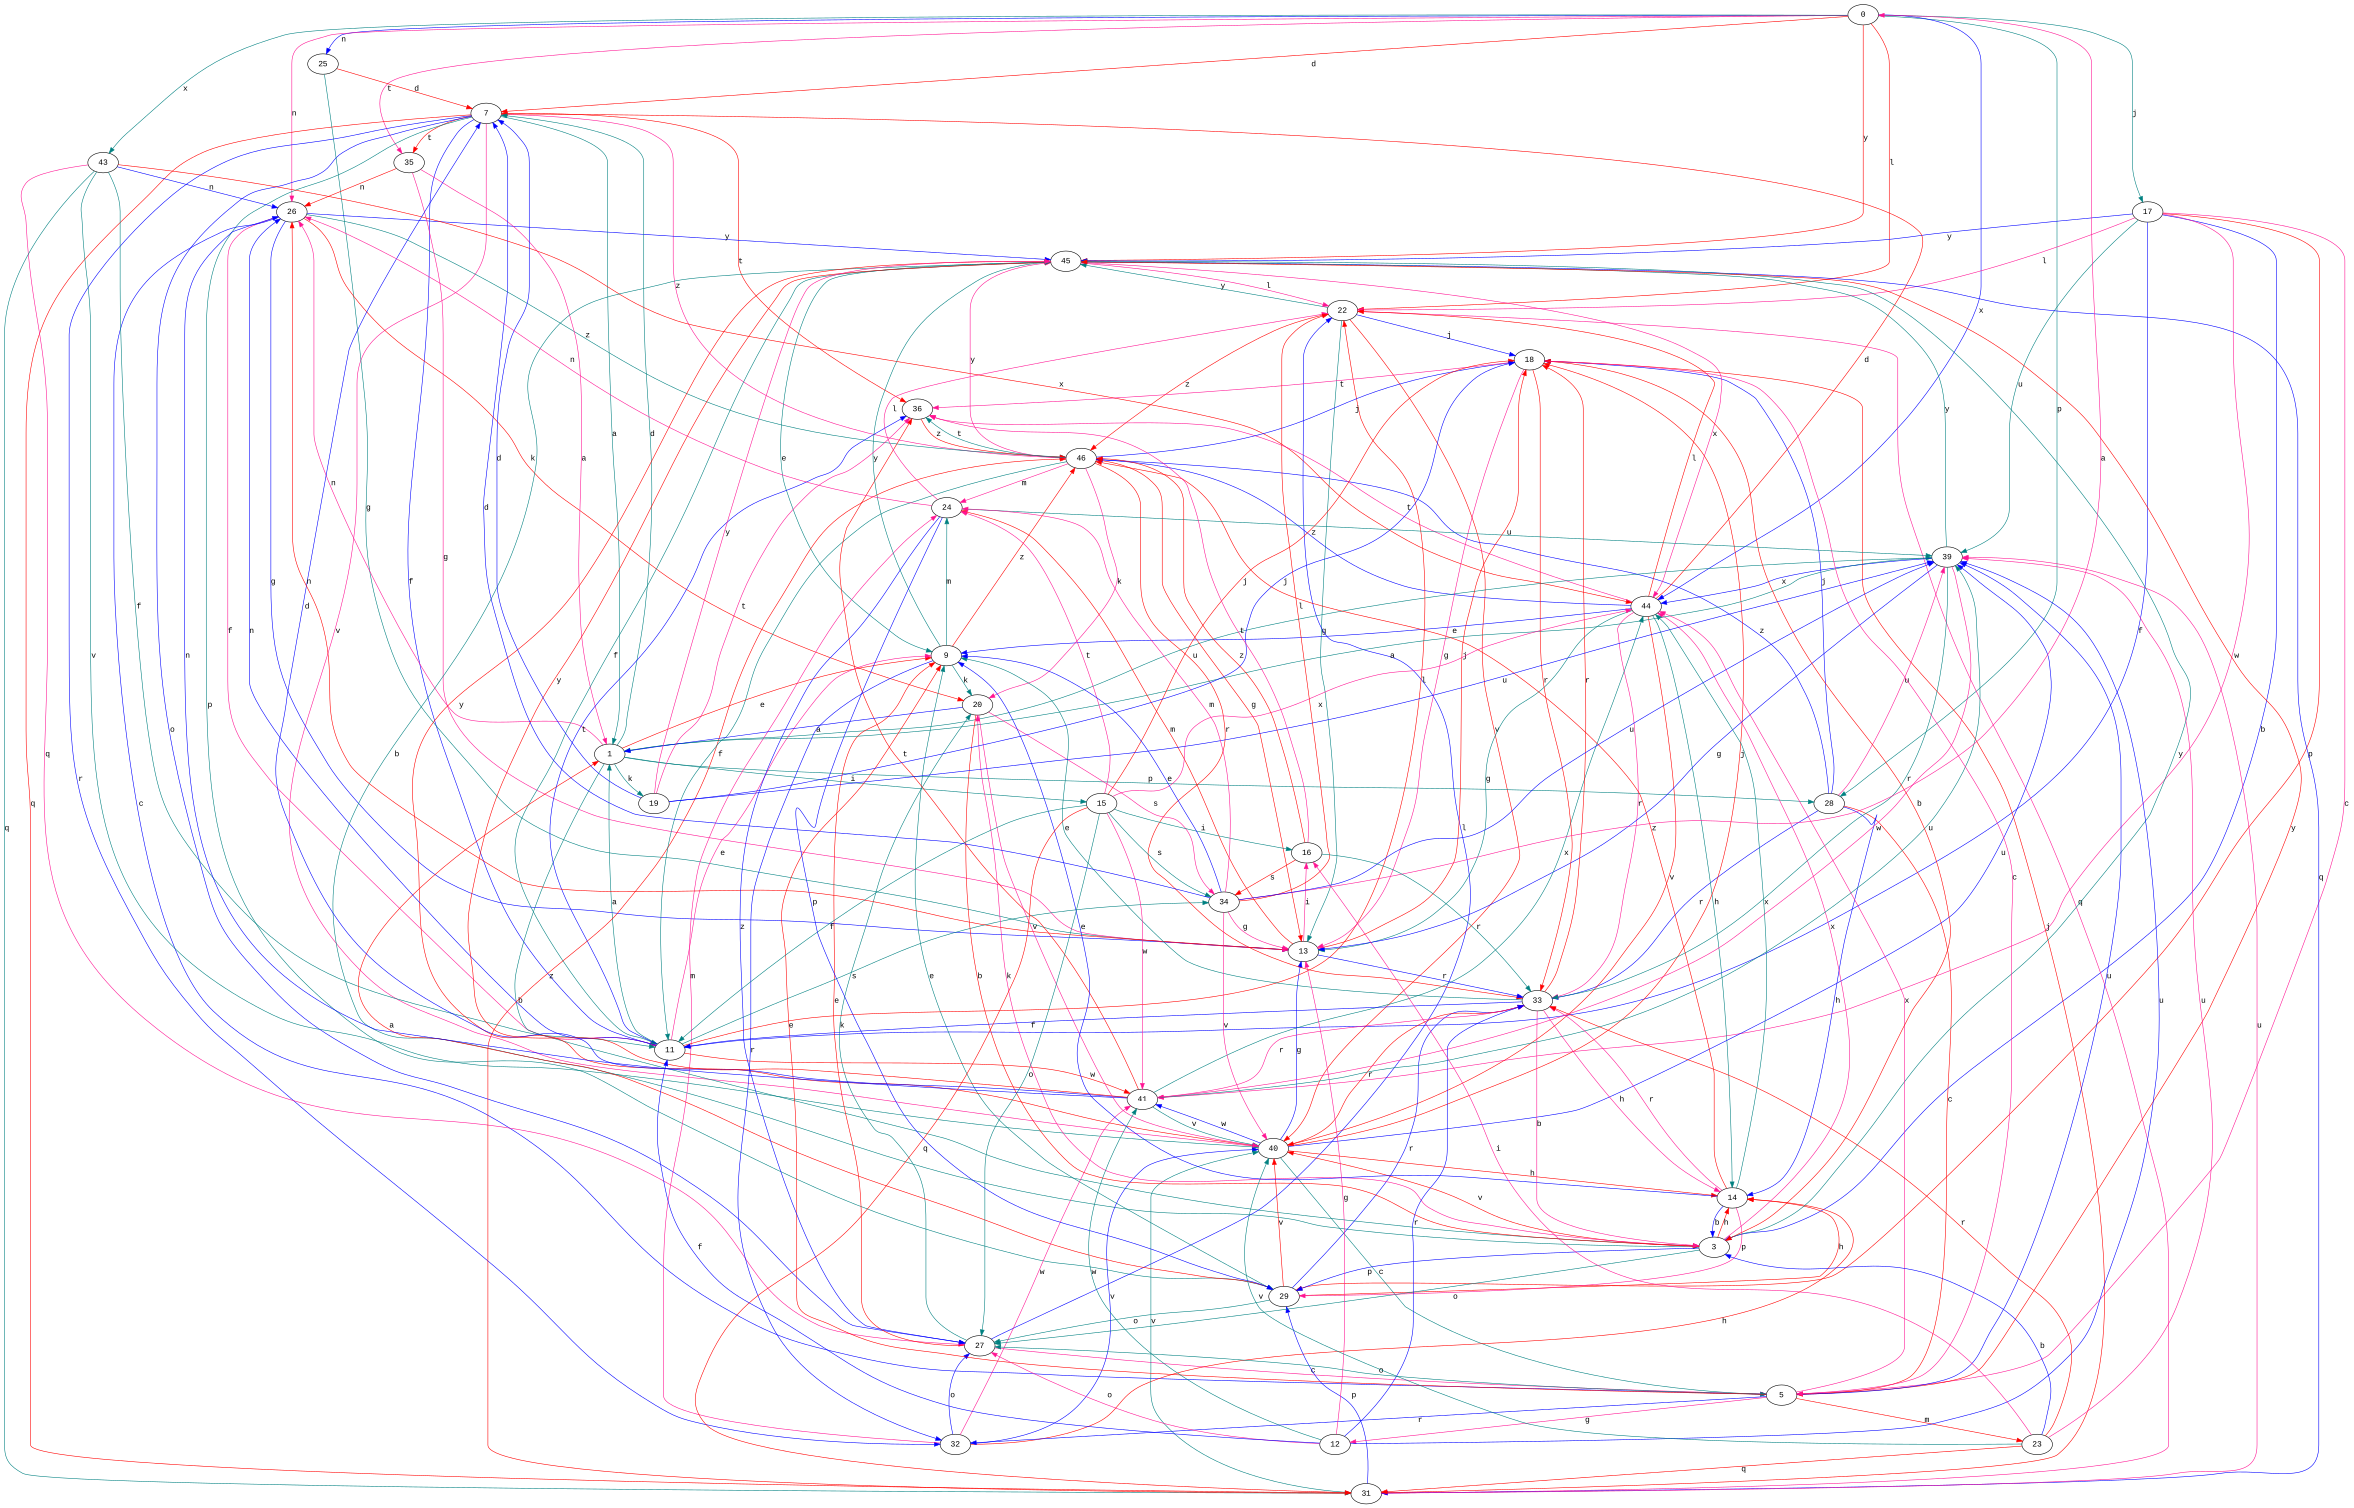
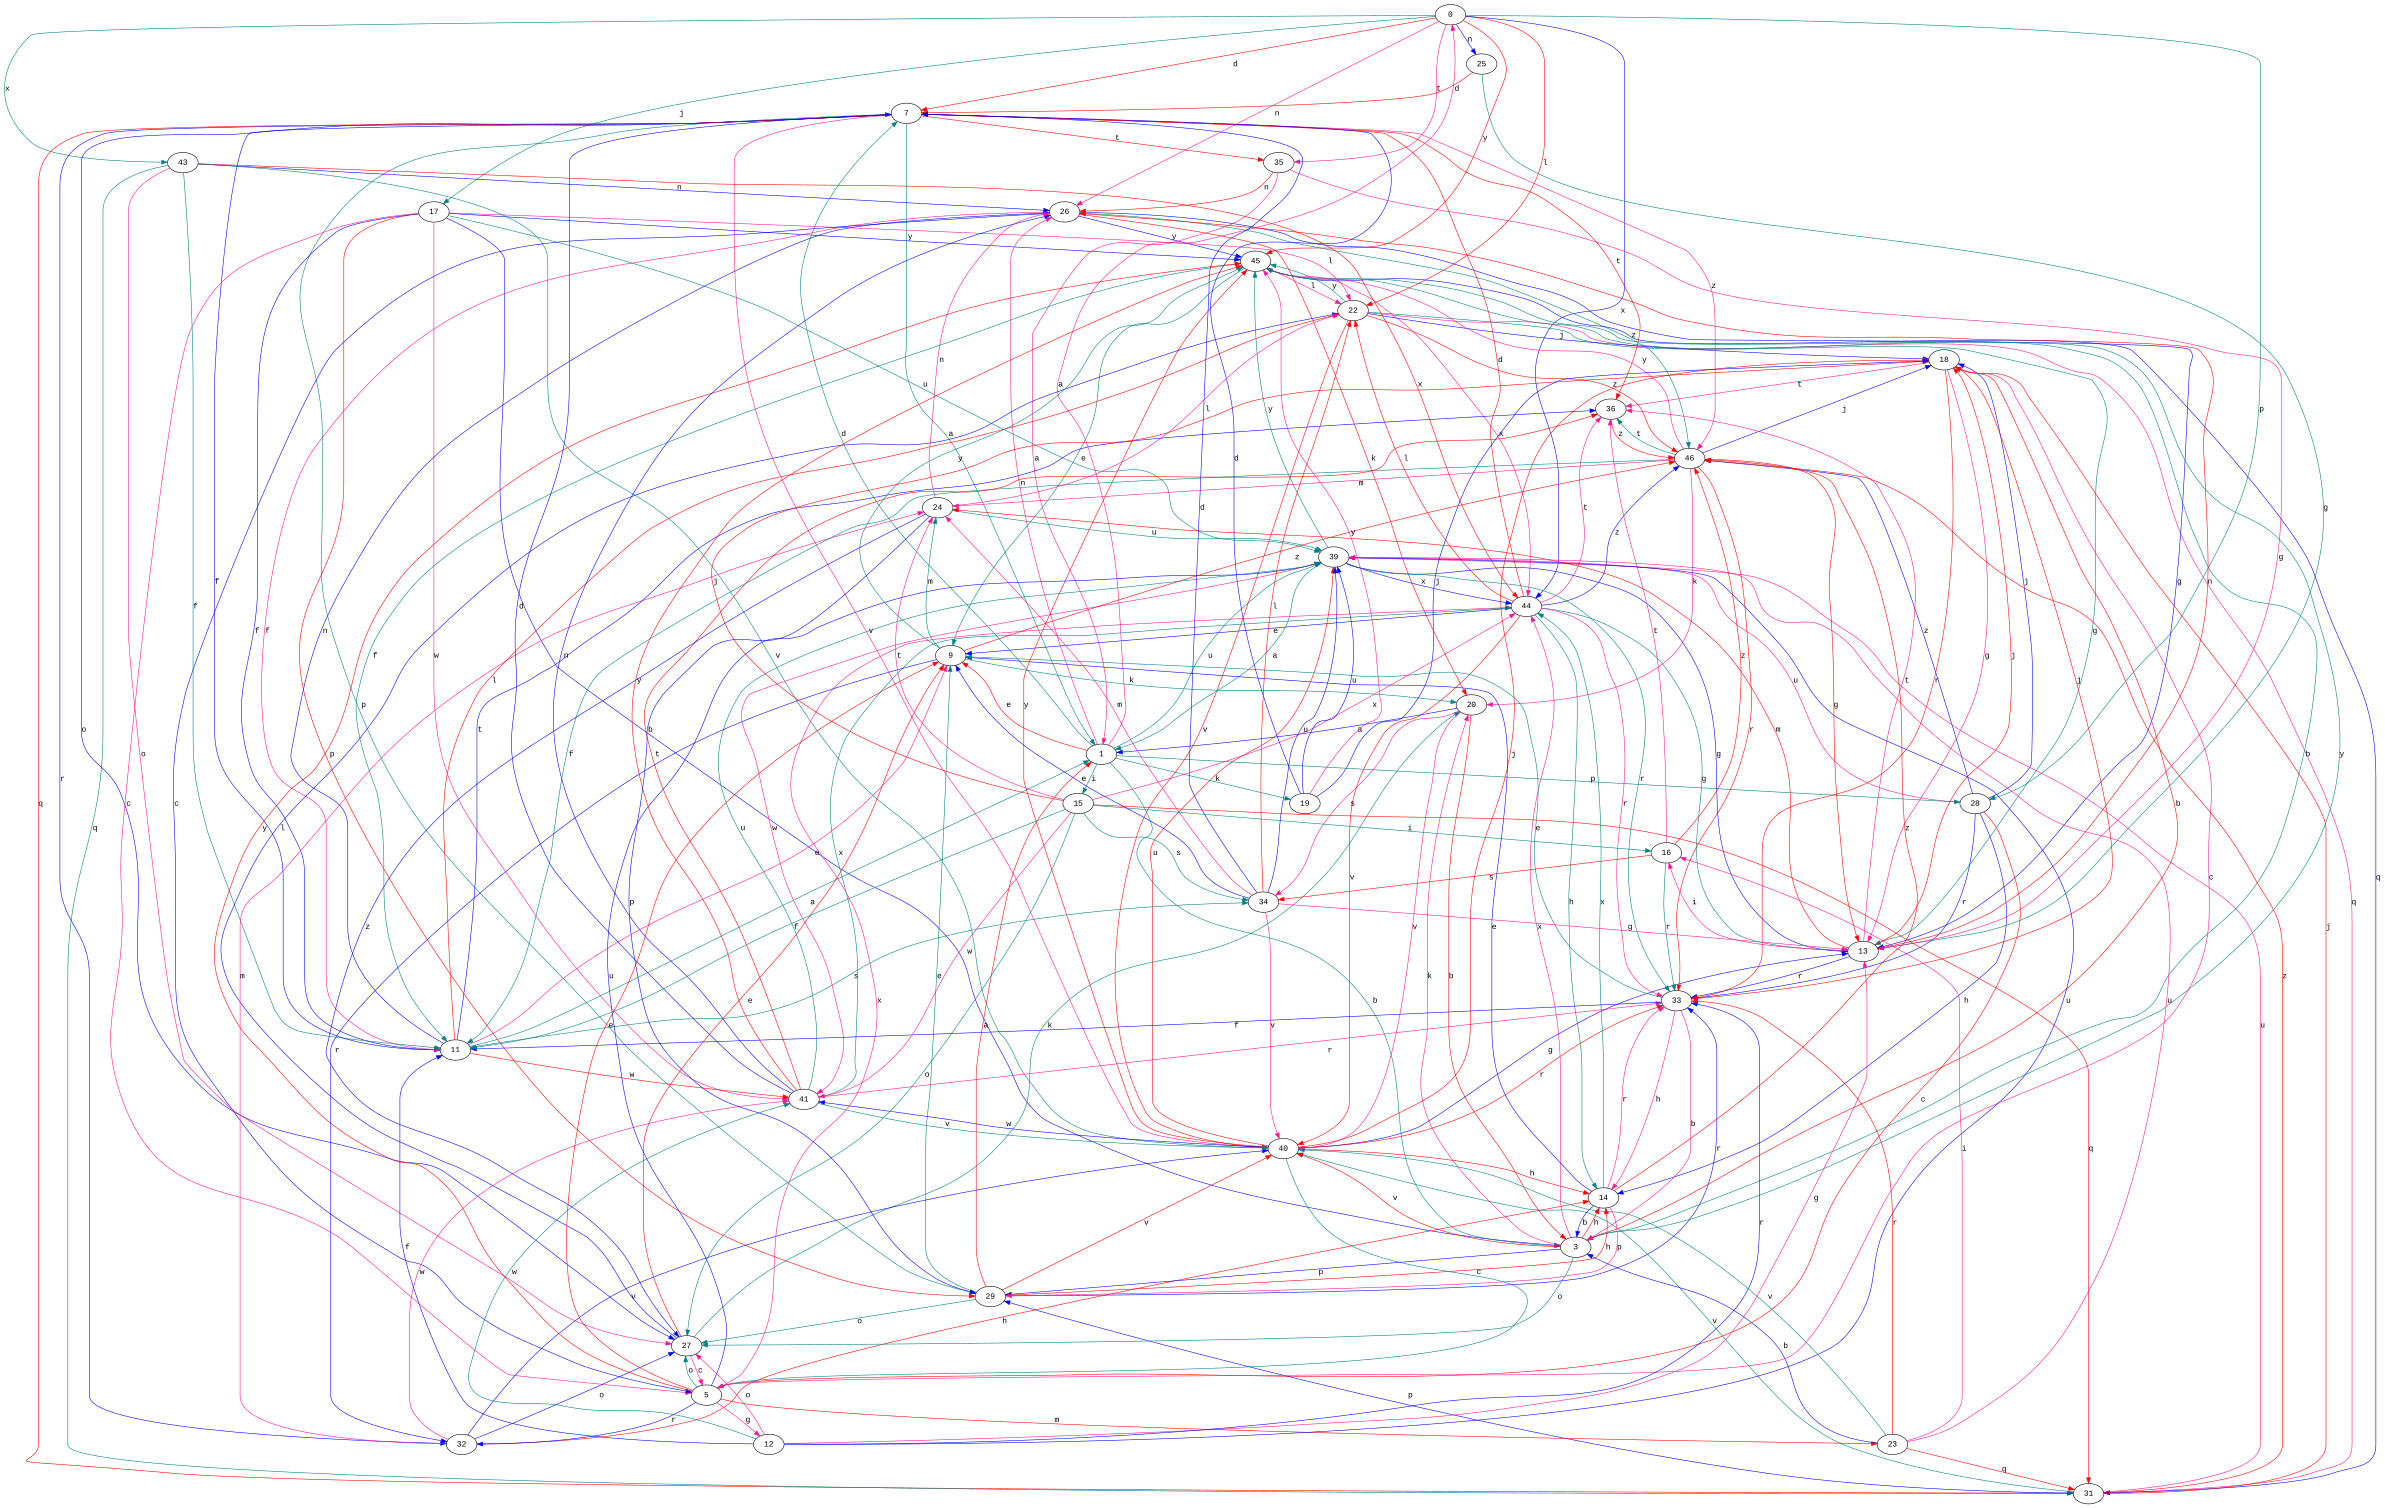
  strict digraph {
    fontname="Liberation Mono"
    node [fontname="Liberation Mono"]
    edge [color=deeppink fontname="Liberation Mono"]
    0
    7
    17
    22
    25
    26
    28
    35
    43
    44
    45
    1
    27
    29
    40
    32
    11
    31
    36
    46
    3
    39
    5
    41
    13
    18
    20
    14
    33
    9
    15
    19
    24
    34
    16
    12
    23
    0 -> 7 [color=red label=d]
    0 -> 17 [color=teal label=j]
    0 -> 22 [color=red label=l]
    0 -> 25 [color=blue label=n]
    0 -> 26 [label=n]
    0 -> 28 [color=teal label=p]
    0 -> 35 [label=t]
    0 -> 43 [color=teal label=x]
    0 -> 44 [color=blue label=x]
    0 -> 45 [color=red label=y]
    7 -> 35 [color=red label=t]
    7 -> 1 [color=teal label=a]
    7 -> 27 [color=blue label=o]
    7 -> 29 [color=teal label=p]
    7 -> 40 [label=v]
    7 -> 32 [color=blue label=r]
    7 -> 11 [color=blue label=f]
    7 -> 31 [color=red label=q]
    7 -> 36 [color=red label=t]
    7 -> 46 [label=z]
    17 -> 22 [label=l]
    17 -> 45 [color=blue label=y]
    17 -> 29 [color=red label=p]
    17 -> 11 [color=blue label=f]
    17 -> 3 [color=blue label=b]
    17 -> 39 [color=teal label=u]
    17 -> 5 [label=c]
    17 -> 41 [label=w]
    22 -> 45 [color=teal label=y]
    22 -> 40 [color=red label=v]
    22 -> 31 [label=q]
    22 -> 46 [color=red label=z]
    22 -> 13 [color=teal label=g]
    22 -> 18 [color=blue label=j]
    25 -> 7 [color=red label=d]
    25 -> 13 [color=teal label=g]
    26 -> 45 [color=blue label=y]
    26 -> 11 [label=f]
    26 -> 46 [color=teal label=z]
    26 -> 5 [color=blue label=c]
    26 -> 13 [color=blue label=g]
    26 -> 20 [color=red label=k]
    28 -> 46 [color=blue label=z]
    28 -> 39 [label=u]
    28 -> 5 [color=red label=c]
    28 -> 18 [color=blue label=j]
    28 -> 14 [color=blue label=h]
    28 -> 33 [color=blue label=r]
    35 -> 26 [color=red label=n]
    35 -> 1 [label=a]
    35 -> 13 [label=g]
    43 -> 26 [color=blue label=n]
    43 -> 44 [color=red label=x]
-   43 -> 27 [label=q]
+   43 -> 27 [label=o]
    43 -> 40 [color=teal label=v]
    43 -> 11 [color=teal label=f]
    43 -> 31 [color=teal label=q]
    44 -> 7 [color=red label=d]
    44 -> 22 [color=red label=l]
    44 -> 40 [color=red label=v]
    44 -> 36 [label=t]
    44 -> 46 [color=blue label=z]
    44 -> 13 [color=teal label=g]
    44 -> 14 [color=teal label=h]
    44 -> 33 [label=r]
    44 -> 9 [color=blue label=e]
    45 -> 22 [label=l]
    45 -> 44 [label=x]
    45 -> 11 [color=teal label=f]
    45 -> 31 [color=blue label=q]
    45 -> 3 [color=teal label=b]
    45 -> 9 [color=teal label=e]
-   34 -> 0 [label=a]
+   1 -> 0 [label=a]
    1 -> 7 [color=teal label=d]
    1 -> 26 [label=n]
    1 -> 28 [color=teal label=p]
    1 -> 3 [color=teal label=b]
    1 -> 39 [color=teal label=u]
    1 -> 9 [color=red label=e]
    1 -> 15 [color=teal label=i]
    1 -> 19 [color=teal label=k]
    27 -> 22 [color=blue label=l]
    27 -> 5 [label=c]
    27 -> 20 [color=teal label=k]
    27 -> 9 [color=red label=e]
    29 -> 1 [color=red label=a]
    29 -> 27 [color=teal label=o]
    29 -> 40 [color=red label=v]
    29 -> 14 [color=red label=h]
    29 -> 33 [color=blue label=r]
    29 -> 9 [color=teal label=e]
    40 -> 45 [color=red label=y]
-   40 -> 39 [color=blue label=u]
+   40 -> 39 [color=red label=u]
    40 -> 5 [color=teal label=c]
    40 -> 41 [color=blue label=w]
    40 -> 13 [color=blue label=g]
    40 -> 18 [color=red label=j]
    40 -> 14 [color=red label=h]
    40 -> 33 [color=red label=r]
    32 -> 27 [color=blue label=o]
    32 -> 40 [color=blue label=v]
    32 -> 41 [label=w]
    32 -> 14 [color=red label=h]
    32 -> 24 [label=m]
    11 -> 22 [color=red label=l]
    11 -> 26 [color=blue label=n]
    11 -> 1 [color=teal label=a]
    11 -> 36 [color=blue label=t]
    11 -> 41 [color=red label=w]
    11 -> 9 [label=e]
    11 -> 34 [color=teal label=s]
    31 -> 29 [color=blue label=p]
    31 -> 40 [color=teal label=v]
    31 -> 46 [color=red label=z]
    31 -> 39 [label=u]
    31 -> 18 [color=red label=j]
    36 -> 46 [color=red label=z]
    46 -> 45 [label=y]
    46 -> 11 [color=teal label=f]
    46 -> 36 [color=teal label=t]
    46 -> 13 [color=red label=g]
    46 -> 18 [color=blue label=j]
    46 -> 20 [label=k]
    46 -> 33 [color=red label=r]
    46 -> 24 [label=m]
    3 -> 44 [label=x]
    3 -> 45 [color=teal label=y]
    3 -> 27 [color=teal label=o]
    3 -> 29 [color=blue label=p]
    3 -> 40 [color=red label=v]
    3 -> 20 [label=k]
    3 -> 14 [color=red label=h]
    39 -> 44 [color=blue label=x]
    39 -> 45 [color=teal label=y]
    39 -> 1 [color=teal label=a]
    39 -> 41 [label=w]
    39 -> 13 [color=blue label=g]
    39 -> 33 [color=teal label=r]
    5 -> 44 [label=x]
    5 -> 45 [color=red label=y]
    5 -> 27 [color=teal label=o]
    5 -> 32 [color=blue label=r]
    5 -> 39 [color=blue label=u]
    5 -> 9 [color=red label=e]
    5 -> 12 [label=g]
    5 -> 23 [color=red label=m]
    41 -> 7 [color=blue label=d]
    41 -> 26 [color=blue label=n]
    41 -> 44 [color=teal label=x]
    41 -> 45 [color=red label=y]
    41 -> 40 [color=teal label=v]
    41 -> 36 [color=red label=t]
    41 -> 39 [color=teal label=u]
    41 -> 33 [label=r]
    13 -> 26 [color=red label=n]
    13 -> 18 [color=red label=j]
    13 -> 33 [color=blue label=r]
    13 -> 24 [color=red label=m]
    13 -> 16 [label=i]
    18 -> 36 [label=t]
    18 -> 3 [color=red label=b]
    18 -> 5 [label=c]
    18 -> 13 [label=g]
    18 -> 33 [color=red label=r]
    20 -> 1 [color=blue label=a]
    20 -> 40 [label=v]
    20 -> 3 [color=red label=b]
    20 -> 34 [label=s]
    14 -> 44 [color=teal label=x]
    14 -> 29 [label=p]
    14 -> 46 [color=red label=z]
    14 -> 3 [color=blue label=b]
    14 -> 33 [label=r]
    14 -> 9 [color=blue label=e]
    33 -> 11 [color=blue label=f]
    33 -> 3 [label=b]
-   33 -> 18 [color=red label=r]
+   33 -> 18 [color=red label=j]
    33 -> 14 [label=h]
    33 -> 9 [color=teal label=e]
    9 -> 45 [color=teal label=y]
    9 -> 32 [color=blue label=r]
    9 -> 46 [color=red label=z]
    9 -> 20 [color=teal label=k]
    9 -> 24 [color=teal label=m]
    15 -> 44 [label=x]
    15 -> 27 [color=teal label=o]
    15 -> 11 [color=teal label=f]
    15 -> 31 [color=red label=q]
    15 -> 41 [label=w]
    15 -> 18 [color=red label=j]
    15 -> 24 [label=t]
    15 -> 34 [color=teal label=s]
    15 -> 16 [color=teal label=i]
    19 -> 7 [color=blue label=d]
    19 -> 45 [label=y]
-   19 -> 36 [label=t]
+   13 -> 36 [label=t]
    19 -> 39 [color=blue label=u]
    19 -> 18 [color=blue label=j]
    24 -> 22 [label=l]
    24 -> 26 [label=n]
    24 -> 27 [color=blue label=z]
    24 -> 29 [color=blue label=p]
    24 -> 39 [color=teal label=u]
    34 -> 7 [color=blue label=d]
    34 -> 22 [color=red label=l]
    34 -> 40 [label=v]
    34 -> 39 [color=blue label=u]
    34 -> 13 [label=g]
    34 -> 9 [color=blue label=e]
    34 -> 24 [label=m]
    16 -> 36 [label=t]
    16 -> 46 [color=red label=z]
    16 -> 33 [color=teal label=r]
    16 -> 34 [color=red label=s]
    12 -> 27 [label=o]
    12 -> 11 [color=blue label=f]
    12 -> 39 [color=blue label=u]
    12 -> 41 [color=teal label=w]
    12 -> 13 [label=g]
    12 -> 33 [color=blue label=r]
    23 -> 40 [color=teal label=v]
    23 -> 31 [color=red label=q]
    23 -> 3 [color=blue label=b]
    23 -> 39 [label=u]
    23 -> 33 [color=red label=r]
    23 -> 16 [label=i]
  }
